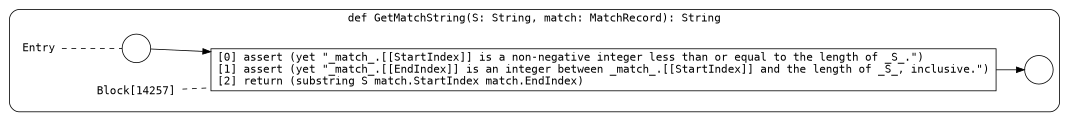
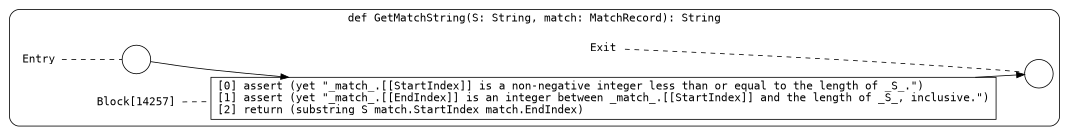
  digraph {
    fontname=Consolas
    rankdir=LR
    node [fontname=Consolas shape=none]
    edge [arrowhead=none color=black fontname=Consolas style=dashed]
    n1 [label=<<font color="black">Entry</font>>]
    n2 [color=black fillcolor=white label=" " shape=circle style=filled]
    n3 [color=black fillcolor=white label=<<font color="black">[0] assert (yet &quot;_match_.[[StartIndex]] is a non-negative integer less than or equal to the length of _S_.&quot;)<BR ALIGN="LEFT"/>[1] assert (yet &quot;_match_.[[EndIndex]] is an integer between _match_.[[StartIndex]] and the length of _S_, inclusive.&quot;)<BR ALIGN="LEFT"/>[2] return (substring S match.StartIndex match.EndIndex)<BR ALIGN="LEFT"/></font>> shape=box style=filled]
    n4 [color=black fillcolor=white label=" " shape=circle style=filled]
+   n5 [label=<<font color="black">Exit</font>>]
    n6 [label=<<font color="black">Block[14257]</font>>]
    subgraph cluster_1 {
      label="def GetMatchString(S: String, match: MatchRecord): String"
      style=rounded
      n1
      n2
      n3
      n4
+     n5
      n6
    }
    n1 -> n2
    n2 -> n3 [arrowhead="" style=""]
    n3 -> n4 [arrowhead="" style=""]
+   n5 -> n4
    n6 -> n3
  }
